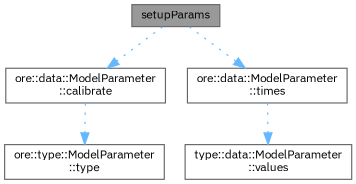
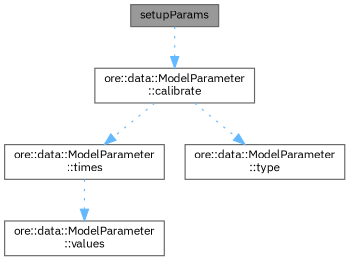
  digraph {
    fontname="IBM Plex Sans"
    rankdir=TB
    node [color=grey40 fillcolor=white fontname="IBM Plex Sans" fontsize=10 shape=box style=filled]
    edge [color=steelblue1 fontname="IBM Plex Sans" fontsize=10 labelfontname=Helvetica labelfontsize=10 style=dotted]
    n1 [color=gray40 fillcolor=grey60 fontcolor=black height=0.2 label=setupParams width=0.4]
    n2 [height=0.2 label="ore::data::ModelParameter\l::calibrate" width=0.4]
    n3 [height=0.2 label="ore::data::ModelParameter\l::times" width=0.4]
-   n4 [height=0.2 label="ore::type::ModelParameter\l::type" width=0.4]
-   n5 [height=0.2 label="type::data::ModelParameter\l::values" width=0.4]
+   n4 [height=0.2 label="ore::data::ModelParameter\l::type" width=0.4]
+   n5 [height=0.2 label="ore::data::ModelParameter\l::values" width=0.4]
    n1 -> n2
-   n1 -> n3
+   n2 -> n3
    n2 -> n4
    n3 -> n5
  }
